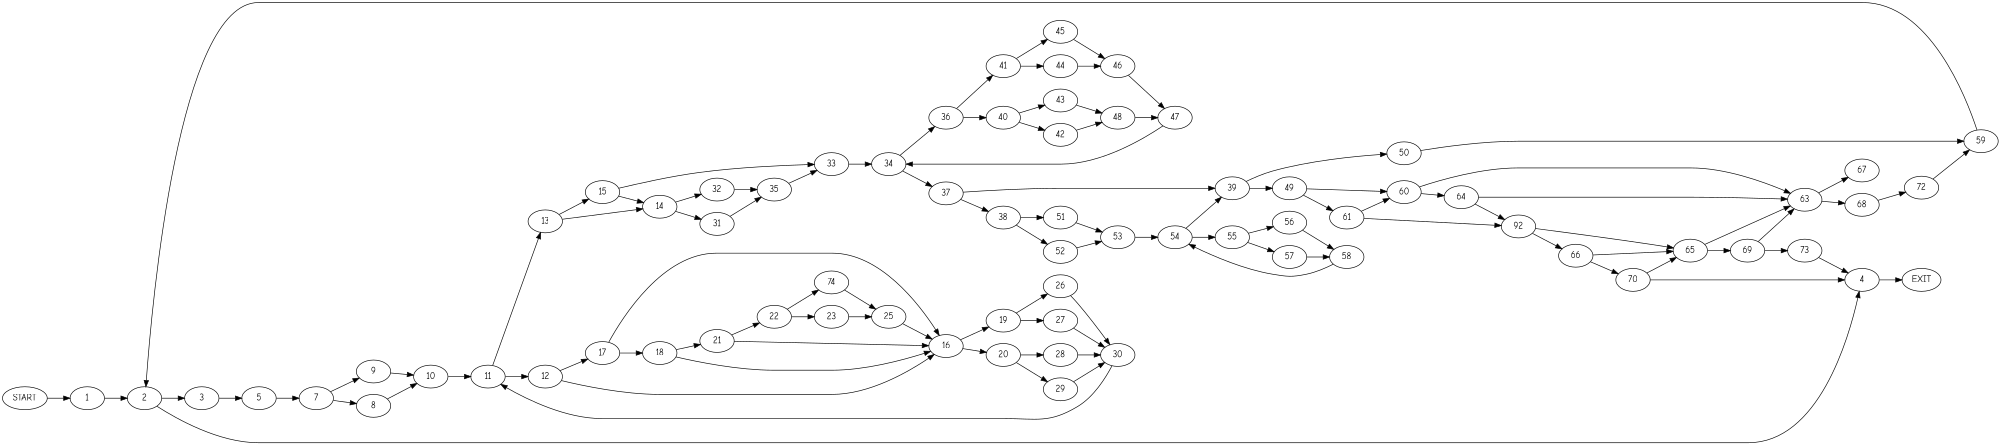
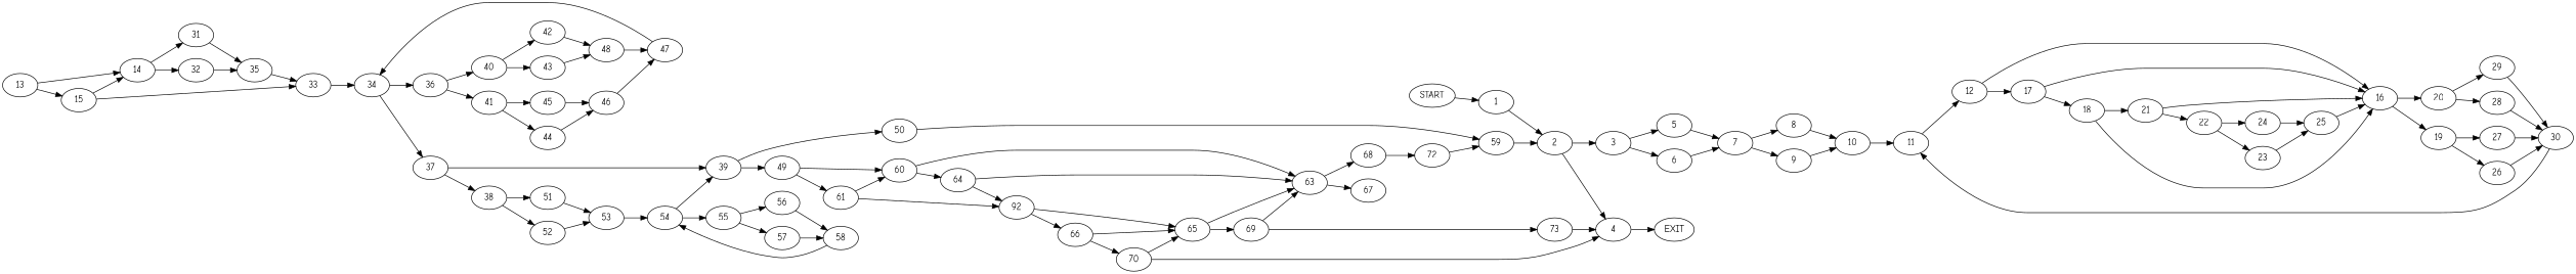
  digraph {
    fontname="Comic Neue"
    rankdir=LR
    node [fontname="Comic Neue"]
    edge [fontname="Comic Neue"]
    n1 [label=START]
    1
    2
    n4 [label=EXIT]
    3
    4
    5
+   6
    7
    8
    9
    10
    11
    12
    13
    16
    17
    14
    15
    19
    20
    18
    31
    32
    33
    35
    34
    26
    27
    28
    29
    21
    22
    30
    23
-   24 [label=74]
+   24
    25
    36
    37
    40
    41
    38
    39
    42
    43
    44
    45
    51
    52
    49
    50
    53
    60
    61
    59
    48
    46
    47
    63
    64
    n61 [label=92]
    54
    55
    56
    57
    58
    67
    68
    65
    66
    69
    70
    72
    n74 [label=73]
    n1 -> 1
    1 -> 2
    2 -> 3
    2 -> 4
    3 -> 5
+   3 -> 6
    4 -> n4
    5 -> 7
+   6 -> 7
    7 -> 8
    7 -> 9
    8 -> 10
    9 -> 10
    10 -> 11
    11 -> 12
-   11 -> 13
    12 -> 16
    12 -> 17
    13 -> 14
    13 -> 15
    16 -> 19
    16 -> 20
    17 -> 16
    17 -> 18
    14 -> 31
    14 -> 32
    15 -> 14
    15 -> 33
    19 -> 26
    19 -> 27
    20 -> 28
    20 -> 29
    18 -> 16
    18 -> 21
    31 -> 35
    32 -> 35
    33 -> 34
    35 -> 33
    34 -> 36
    34 -> 37
    26 -> 30
    27 -> 30
    28 -> 30
    29 -> 30
    21 -> 16
    21 -> 22
    22 -> 23
    22 -> 24
    30 -> 11
    23 -> 25
    24 -> 25
    25 -> 16
    36 -> 40
    36 -> 41
    37 -> 38
    37 -> 39
    40 -> 42
    40 -> 43
    41 -> 44
    41 -> 45
    38 -> 51
    38 -> 52
    39 -> 49
    39 -> 50
    42 -> 48
    43 -> 48
    44 -> 46
    45 -> 46
    51 -> 53
    52 -> 53
    49 -> 60
    49 -> 61
    50 -> 59
    53 -> 54
    60 -> 63
    60 -> 64
    61 -> 60
    61 -> n61
    59 -> 2
    48 -> 47
    46 -> 47
    47 -> 34
    63 -> 67
    63 -> 68
    64 -> 63
    64 -> n61
    n61 -> 65
    n61 -> 66
    54 -> 39
    54 -> 55
    55 -> 56
    55 -> 57
    56 -> 58
    57 -> 58
    58 -> 54
    68 -> 72
    65 -> 63
    65 -> 69
    66 -> 65
    66 -> 70
    69 -> 63
    69 -> n74
    70 -> 4
    70 -> 65
    72 -> 59
    n74 -> 4
  }
